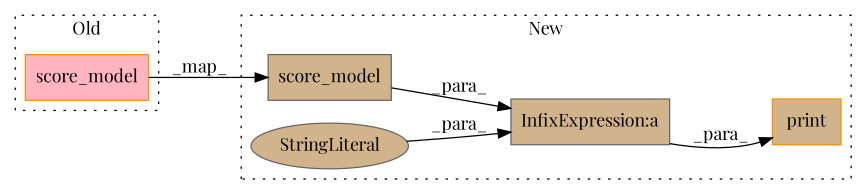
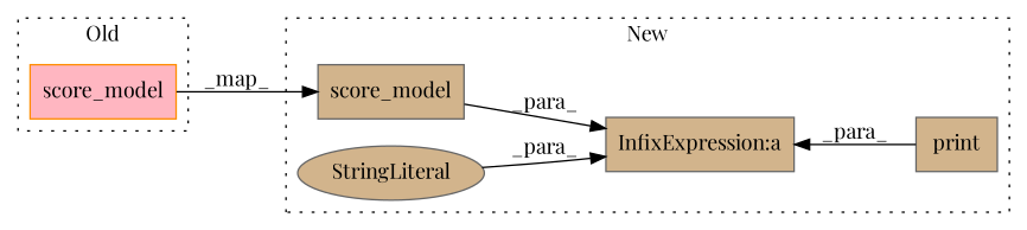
  digraph {
    fontname="Playfair Display"
    rankdir=LR
    node [a=32 color=gray40 fillcolor=tan fontname="Playfair Display" l="12,1" shape=box style=filled]
    edge [fontname="Playfair Display"]
    n1 [label=score_model s="1972,2000"]
    n2 [a=27 l=3 label="InfixExpression:a" s=2066]
-   n3 [color=darkorange l="6,1" label=print s="2033,2084"]
+   n3 [l="6,1" label=print s="2033,2084"]
    n4 [a=45 l=27 label=StringLiteral s=2039 shape=ellipse]
    n5 [color=darkorange fillcolor=lightpink label=score_model s="1890,1918"]
    subgraph cluster_1 {
      label=New
      style=dotted
      n1
      n2
      n3
      n4
    }
    subgraph cluster_2 {
      label=Old
      style=dotted
      n5
    }
    n1 -> n2 [label=_para_]
-   n2 -> n3 [label=_para_]
+   n3 -> n2 [label=_para_]
    n4 -> n2 [label=_para_]
    n5 -> n1 [label=_map_]
  }
